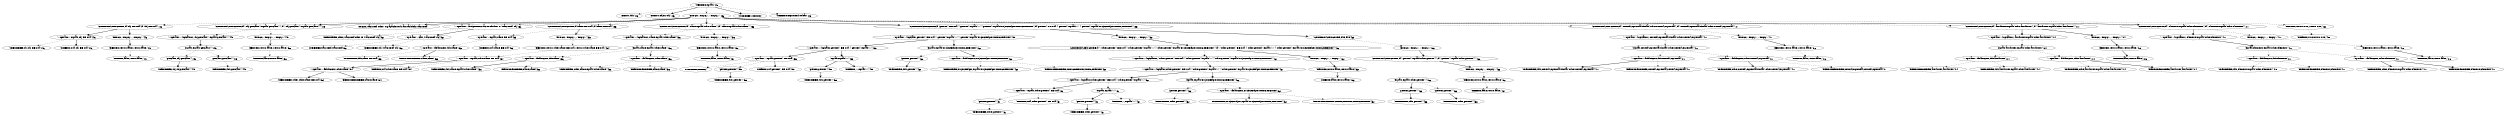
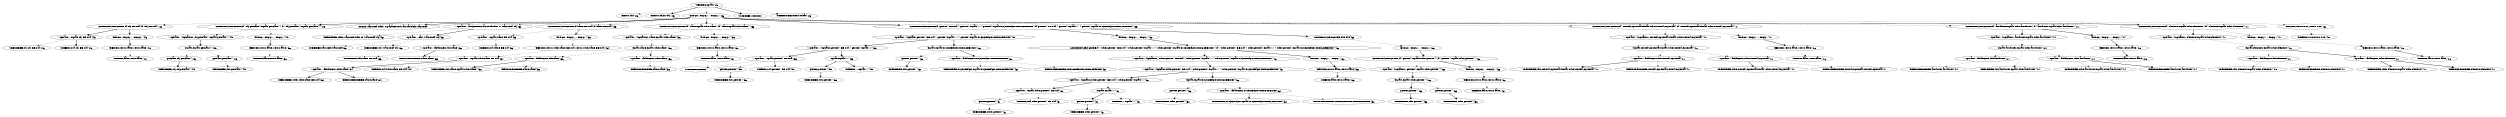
  digraph {
    edge [arrowhead=box style=dashed]
    n1 [label=<(METHOD,equals)<SUB>445</SUB>>]
    n2 [label=<(PARAM,this)<SUB>445</SUB>>]
    n3 [label=<(PARAM,Object obj)<SUB>445</SUB>>]
    n4 [label=<(BLOCK,&lt;empty&gt;,&lt;empty&gt;)<SUB>445</SUB>>]
    n5 [label=<(MODIFIER,VIRTUAL)>]
    n6 [label=<(METHOD_RETURN,boolean)<SUB>445</SUB>>]
    n7 [label=<(CONTROL_STRUCTURE,if (obj == null),if (obj == null))<SUB>446</SUB>>]
    n8 [label=<(CONTROL_STRUCTURE,if (!obj.getClass().equals(getClass())),if (!obj.getClass().equals(getClass())))<SUB>449</SUB>>]
    n9 [label=<(LOCAL,MacroDef other: org.apache.tools.ant.taskdefs.MacroDef)>]
    n10 [label=<(&lt;operator&gt;.assignment,MacroDef other = (MacroDef) obj)<SUB>452</SUB>>]
    n11 [label=<(CONTROL_STRUCTURE,if (name == null),if (name == null))<SUB>453</SUB>>]
    n12 [label=<(CONTROL_STRUCTURE,if (!name.equals(other.name)),if (!name.equals(other.name)))<SUB>456</SUB>>]
    n13 [label=<(CONTROL_STRUCTURE,if (getURI() == null || getURI().equals(&quot;&quot;) || getURI().equals(ProjectHelper.ANT_CORE_URI)),if (getURI() == null || getURI().equals(&quot;&quot;) || getURI().equals(ProjectHelper.ANT_CORE_URI)))<SUB>459</SUB>>]
    n14 [label=<(CONTROL_STRUCTURE,if (!nestedSequential.similar(other.nestedSequential)),if (!nestedSequential.similar(other.nestedSequential)))<SUB>471</SUB>>]
    n15 [label=<(CONTROL_STRUCTURE,if (!attributes.equals(other.attributes)),if (!attributes.equals(other.attributes)))<SUB>474</SUB>>]
    n16 [label=<(CONTROL_STRUCTURE,if (!elements.equals(other.elements)),if (!elements.equals(other.elements)))<SUB>477</SUB>>]
    n17 [label=<(RETURN,return true;,return true;)<SUB>480</SUB>>]
    n18 [label=<(MODIFIER,PUBLIC)>]
    n19 [label=<(&lt;operator&gt;.equals,obj == null)<SUB>446</SUB>>]
    n20 [label=<(BLOCK,&lt;empty&gt;,&lt;empty&gt;)<SUB>446</SUB>>]
    n21 [label=<(&lt;operator&gt;.logicalNot,!obj.getClass().equals(getClass()))<SUB>449</SUB>>]
    n22 [label=<(BLOCK,&lt;empty&gt;,&lt;empty&gt;)<SUB>449</SUB>>]
    n23 [label=<(IDENTIFIER,other,MacroDef other = (MacroDef) obj)<SUB>452</SUB>>]
    n24 [label=<(&lt;operator&gt;.cast,(MacroDef) obj)<SUB>452</SUB>>]
    n25 [label=<(&lt;operator&gt;.equals,name == null)<SUB>453</SUB>>]
    n26 [label=<(BLOCK,&lt;empty&gt;,&lt;empty&gt;)<SUB>453</SUB>>]
    n27 [label=<(&lt;operator&gt;.logicalNot,!name.equals(other.name))<SUB>456</SUB>>]
    n28 [label=<(BLOCK,&lt;empty&gt;,&lt;empty&gt;)<SUB>456</SUB>>]
    n29 [label=<(&lt;operator&gt;.logicalOr,getURI() == null || getURI().equals(&quot;&quot;) || getURI().equals(ProjectHelper.ANT_CORE_URI))<SUB>459</SUB>>]
    n30 [label=<(BLOCK,&lt;empty&gt;,&lt;empty&gt;)<SUB>460</SUB>>]
    n31 [label=<(CONTROL_STRUCTURE,else,else)<SUB>465</SUB>>]
    n32 [label=<(&lt;operator&gt;.logicalNot,!nestedSequential.similar(other.nestedSequential))<SUB>471</SUB>>]
    n33 [label=<(BLOCK,&lt;empty&gt;,&lt;empty&gt;)<SUB>471</SUB>>]
    n34 [label=<(&lt;operator&gt;.logicalNot,!attributes.equals(other.attributes))<SUB>474</SUB>>]
    n35 [label=<(BLOCK,&lt;empty&gt;,&lt;empty&gt;)<SUB>474</SUB>>]
    n36 [label=<(&lt;operator&gt;.logicalNot,!elements.equals(other.elements))<SUB>477</SUB>>]
    n37 [label=<(BLOCK,&lt;empty&gt;,&lt;empty&gt;)<SUB>477</SUB>>]
    n38 [label=<(LITERAL,true,return true;)<SUB>480</SUB>>]
    n39 [label=<(IDENTIFIER,obj,obj == null)<SUB>446</SUB>>]
    n40 [label=<(LITERAL,null,obj == null)<SUB>446</SUB>>]
    n41 [label=<(RETURN,return false;,return false;)<SUB>447</SUB>>]
    n42 [label=<(LITERAL,false,return false;)<SUB>447</SUB>>]
    n43 [label=<(equals,equals(getClass()))<SUB>449</SUB>>]
    n44 [label=<(RETURN,return false;,return false;)<SUB>450</SUB>>]
    n45 [label=<(getClass,obj.getClass())<SUB>449</SUB>>]
    n46 [label=<(getClass,getClass())<SUB>449</SUB>>]
    n47 [label=<(IDENTIFIER,obj,obj.getClass())<SUB>449</SUB>>]
    n48 [label=<(IDENTIFIER,this,getClass())<SUB>449</SUB>>]
    n49 [label=<(LITERAL,false,return false;)<SUB>450</SUB>>]
    n50 [label=<(TYPE_REF,MacroDef,MacroDef)<SUB>452</SUB>>]
    n51 [label=<(IDENTIFIER,obj,(MacroDef) obj)<SUB>452</SUB>>]
    n52 [label=<(&lt;operator&gt;.fieldAccess,this.name)<SUB>453</SUB>>]
    n53 [label=<(LITERAL,null,name == null)<SUB>453</SUB>>]
    n54 [label=<(RETURN,return other.name == null;,return other.name == null;)<SUB>454</SUB>>]
    n55 [label=<(IDENTIFIER,this,name == null)<SUB>453</SUB>>]
    n56 [label=<(FIELD_IDENTIFIER,name,name)<SUB>453</SUB>>]
    n57 [label=<(&lt;operator&gt;.equals,other.name == null)<SUB>454</SUB>>]
    n58 [label=<(&lt;operator&gt;.fieldAccess,other.name)<SUB>454</SUB>>]
    n59 [label=<(LITERAL,null,other.name == null)<SUB>454</SUB>>]
    n60 [label=<(IDENTIFIER,other,other.name == null)<SUB>454</SUB>>]
    n61 [label=<(FIELD_IDENTIFIER,name,name)<SUB>454</SUB>>]
    n62 [label=<(equals,name.equals(other.name))<SUB>456</SUB>>]
    n63 [label=<(RETURN,return false;,return false;)<SUB>457</SUB>>]
    n64 [label=<(&lt;operator&gt;.fieldAccess,this.name)<SUB>456</SUB>>]
    n65 [label=<(&lt;operator&gt;.fieldAccess,other.name)<SUB>456</SUB>>]
    n66 [label=<(IDENTIFIER,this,name.equals(other.name))<SUB>456</SUB>>]
    n67 [label=<(FIELD_IDENTIFIER,name,name)<SUB>456</SUB>>]
-   n68 [label=<(IDENTIFIER,other,name.equals(other.name))<SUB>456</SUB>>]
    n69 [label=<(FIELD_IDENTIFIER,name,name)<SUB>456</SUB>>]
    n70 [label=<(LITERAL,false,return false;)<SUB>457</SUB>>]
    n71 [label=<(&lt;operator&gt;.logicalOr,getURI() == null || getURI().equals(&quot;&quot;))<SUB>459</SUB>>]
    n72 [label=<(equals,equals(ProjectHelper.ANT_CORE_URI))<SUB>460</SUB>>]
    n73 [label=<(CONTROL_STRUCTURE,if (!(other.getURI() == null || other.getURI().equals(&quot;&quot;) || other.getURI().equals(ProjectHelper.ANT_CORE_URI))),if (!(other.getURI() == null || other.getURI().equals(&quot;&quot;) || other.getURI().equals(ProjectHelper.ANT_CORE_URI))))<SUB>461</SUB>>]
    n74 [label=<(BLOCK,&lt;empty&gt;,&lt;empty&gt;)<SUB>465</SUB>>]
    n75 [label=<(&lt;operator&gt;.equals,getURI() == null)<SUB>459</SUB>>]
    n76 [label=<(equals,equals(&quot;&quot;))<SUB>459</SUB>>]
    n77 [label=<(getURI,getURI())<SUB>460</SUB>>]
    n78 [label=<(&lt;operator&gt;.fieldAccess,ProjectHelper.ANT_CORE_URI)<SUB>460</SUB>>]
    n79 [label=<(getURI,getURI())<SUB>459</SUB>>]
    n80 [label=<(LITERAL,null,getURI() == null)<SUB>459</SUB>>]
    n81 [label=<(getURI,getURI())<SUB>459</SUB>>]
    n82 [label=<(LITERAL,&quot;&quot;,equals(&quot;&quot;))<SUB>459</SUB>>]
    n83 [label=<(IDENTIFIER,this,getURI())<SUB>459</SUB>>]
    n84 [label=<(IDENTIFIER,this,getURI())<SUB>459</SUB>>]
    n85 [label=<(IDENTIFIER,this,getURI())<SUB>460</SUB>>]
    n86 [label=<(IDENTIFIER,ProjectHelper,equals(ProjectHelper.ANT_CORE_URI))<SUB>460</SUB>>]
    n87 [label=<(FIELD_IDENTIFIER,ANT_CORE_URI,ANT_CORE_URI)<SUB>460</SUB>>]
    n88 [label=<(&lt;operator&gt;.logicalNot,!(other.getURI() == null || other.getURI().equals(&quot;&quot;) || other.getURI().equals(ProjectHelper.ANT_CORE_URI)))<SUB>461</SUB>>]
    n89 [label=<(BLOCK,&lt;empty&gt;,&lt;empty&gt;)<SUB>462</SUB>>]
    n90 [label=<(&lt;operator&gt;.logicalOr,other.getURI() == null || other.getURI().equals(&quot;&quot;) || other.getURI().equals(ProjectHelper.ANT_CORE_URI))<SUB>461</SUB>>]
    n91 [label=<(RETURN,return false;,return false;)<SUB>463</SUB>>]
    n92 [label=<(&lt;operator&gt;.logicalOr,other.getURI() == null || other.getURI().equals(&quot;&quot;))<SUB>461</SUB>>]
    n93 [label=<(equals,equals(ProjectHelper.ANT_CORE_URI))<SUB>462</SUB>>]
    n94 [label=<(&lt;operator&gt;.equals,other.getURI() == null)<SUB>461</SUB>>]
    n95 [label=<(equals,equals(&quot;&quot;))<SUB>461</SUB>>]
    n96 [label=<(getURI,getURI())<SUB>462</SUB>>]
    n97 [label=<(&lt;operator&gt;.fieldAccess,ProjectHelper.ANT_CORE_URI)<SUB>462</SUB>>]
    n98 [label=<(getURI,getURI())<SUB>461</SUB>>]
    n99 [label=<(LITERAL,null,other.getURI() == null)<SUB>461</SUB>>]
    n100 [label=<(getURI,getURI())<SUB>461</SUB>>]
    n101 [label=<(LITERAL,&quot;&quot;,equals(&quot;&quot;))<SUB>461</SUB>>]
    n102 [label=<(IDENTIFIER,other,getURI())<SUB>461</SUB>>]
    n103 [label=<(IDENTIFIER,other,getURI())<SUB>461</SUB>>]
    n104 [label=<(IDENTIFIER,other,getURI())<SUB>462</SUB>>]
    n105 [label=<(IDENTIFIER,ProjectHelper,equals(ProjectHelper.ANT_CORE_URI))<SUB>462</SUB>>]
    n106 [label=<(FIELD_IDENTIFIER,ANT_CORE_URI,ANT_CORE_URI)<SUB>462</SUB>>]
    n107 [label=<(LITERAL,false,return false;)<SUB>463</SUB>>]
    n108 [label=<(CONTROL_STRUCTURE,if (!getURI().equals(other.getURI())),if (!getURI().equals(other.getURI())))<SUB>466</SUB>>]
+   n109 [label=<(&lt;operator&gt;.logicalNot,!getURI().equals(other.getURI()))<SUB>466</SUB>>]
    n110 [label=<(BLOCK,&lt;empty&gt;,&lt;empty&gt;)<SUB>466</SUB>>]
    n111 [label=<(equals,equals(other.getURI()))<SUB>466</SUB>>]
    n112 [label=<(RETURN,return false;,return false;)<SUB>467</SUB>>]
    n113 [label=<(getURI,getURI())<SUB>466</SUB>>]
    n114 [label=<(getURI,getURI())<SUB>466</SUB>>]
    n115 [label=<(IDENTIFIER,this,getURI())<SUB>466</SUB>>]
    n116 [label=<(IDENTIFIER,other,getURI())<SUB>466</SUB>>]
    n117 [label=<(LITERAL,false,return false;)<SUB>467</SUB>>]
    n118 [label=<(similar,nestedSequential.similar(other.nestedSequential))<SUB>471</SUB>>]
    n119 [label=<(RETURN,return false;,return false;)<SUB>472</SUB>>]
    n120 [label=<(&lt;operator&gt;.fieldAccess,this.nestedSequential)<SUB>471</SUB>>]
    n121 [label=<(&lt;operator&gt;.fieldAccess,other.nestedSequential)<SUB>471</SUB>>]
    n122 [label=<(IDENTIFIER,this,nestedSequential.similar(other.nestedSequential))<SUB>471</SUB>>]
    n123 [label=<(FIELD_IDENTIFIER,nestedSequential,nestedSequential)<SUB>471</SUB>>]
    n124 [label=<(IDENTIFIER,other,nestedSequential.similar(other.nestedSequential))<SUB>471</SUB>>]
    n125 [label=<(FIELD_IDENTIFIER,nestedSequential,nestedSequential)<SUB>471</SUB>>]
    n126 [label=<(LITERAL,false,return false;)<SUB>472</SUB>>]
    n127 [label=<(equals,attributes.equals(other.attributes))<SUB>474</SUB>>]
    n128 [label=<(RETURN,return false;,return false;)<SUB>475</SUB>>]
    n129 [label=<(&lt;operator&gt;.fieldAccess,this.attributes)<SUB>474</SUB>>]
    n130 [label=<(&lt;operator&gt;.fieldAccess,other.attributes)<SUB>474</SUB>>]
    n131 [label=<(IDENTIFIER,this,attributes.equals(other.attributes))<SUB>474</SUB>>]
    n132 [label=<(FIELD_IDENTIFIER,attributes,attributes)<SUB>474</SUB>>]
    n133 [label=<(IDENTIFIER,other,attributes.equals(other.attributes))<SUB>474</SUB>>]
    n134 [label=<(FIELD_IDENTIFIER,attributes,attributes)<SUB>474</SUB>>]
    n135 [label=<(LITERAL,false,return false;)<SUB>475</SUB>>]
    n136 [label=<(equals,elements.equals(other.elements))<SUB>477</SUB>>]
    n137 [label=<(RETURN,return false;,return false;)<SUB>478</SUB>>]
    n138 [label=<(&lt;operator&gt;.fieldAccess,this.elements)<SUB>477</SUB>>]
    n139 [label=<(&lt;operator&gt;.fieldAccess,other.elements)<SUB>477</SUB>>]
    n140 [label=<(IDENTIFIER,this,elements.equals(other.elements))<SUB>479</SUB>>]
    n141 [label=<(FIELD_IDENTIFIER,elements,elements)<SUB>477</SUB>>]
    n142 [label=<(IDENTIFIER,other,elements.equals(other.elements))<SUB>477</SUB>>]
    n143 [label=<(FIELD_IDENTIFIER,elements,elements)<SUB>477</SUB>>]
    n144 [label=<(LITERAL,false,return false;)<SUB>478</SUB>>]
    n1 -> n2 [arrowhead=vee]
    n1 -> n3 [arrowhead=vee style=bold]
    n1 -> n4 [arrowhead=vee]
    n1 -> n5 [style=bold]
    n1 -> n6
    n4 -> n7
    n4 -> n8 [style=bold]
    n4 -> n9 [arrowhead=vee style=bold]
    n4 -> n10 [arrowhead=vee]
    n4 -> n11 [arrowhead=vee]
    n4 -> n12 [arrowhead=vee style=bold]
    n4 -> n13 [arrowhead=vee style=bold]
    n4 -> n14 [arrowhead=vee]
    n4 -> n15
    n4 -> n16 [arrowhead=vee style=bold]
    n4 -> n17 [arrowhead=vee]
    n7 -> n19 [style=bold]
    n7 -> n20 [arrowhead=vee style=bold]
    n8 -> n21
    n8 -> n22 [arrowhead=vee]
    n10 -> n23 [arrowhead=vee]
    n10 -> n24 [style=bold]
    n11 -> n25 [arrowhead=vee]
    n11 -> n26 [arrowhead=vee style=bold]
    n12 -> n27 [arrowhead=vee]
    n12 -> n28
    n13 -> n29 [arrowhead=vee]
    n13 -> n30 [style=bold]
    n13 -> n31 [arrowhead=vee style=bold]
    n14 -> n32 [arrowhead=vee]
    n14 -> n33
    n15 -> n34 [style=bold]
    n15 -> n35 [style=bold]
    n16 -> n36 [style=bold]
    n16 -> n37 [arrowhead=vee]
    n17 -> n38
    n19 -> n39 [arrowhead=vee]
    n19 -> n40 [style=bold]
    n20 -> n41 [arrowhead=vee style=bold]
    n21 -> n43 [style=bold]
    n22 -> n44 [arrowhead=vee style=bold]
    n24 -> n50 [arrowhead=vee]
    n24 -> n51
    n25 -> n52 [arrowhead=vee]
    n25 -> n53 [arrowhead=vee]
    n26 -> n54 [arrowhead=vee]
    n27 -> n62 [arrowhead=vee]
    n28 -> n63 [arrowhead=vee]
    n29 -> n71 [style=bold]
    n29 -> n72 [style=bold]
    n30 -> n73 [style=bold]
    n31 -> n74
    n32 -> n118 [arrowhead=vee]
    n33 -> n119 [arrowhead=vee style=bold]
    n34 -> n127
    n35 -> n128 [style=bold]
-   n36 -> n136 [style=bold]
+   n36 -> n136
    n37 -> n137
    n41 -> n42 [arrowhead=vee]
    n43 -> n45 [arrowhead=vee]
    n43 -> n46
    n44 -> n49 [arrowhead=vee]
    n45 -> n47 [style=bold]
    n46 -> n48
    n52 -> n55 [arrowhead=vee]
    n52 -> n56 [arrowhead=vee style=bold]
    n54 -> n57
    n57 -> n58 [arrowhead=vee style=bold]
    n57 -> n59
    n58 -> n60 [arrowhead=vee style=bold]
    n58 -> n61 [arrowhead=vee style=bold]
    n62 -> n64
    n62 -> n65 [arrowhead=vee style=bold]
    n63 -> n70 [style=bold]
    n64 -> n66 [style=bold]
    n64 -> n67
-   n65 -> n68
    n65 -> n69 [arrowhead=vee]
    n71 -> n75 [arrowhead=vee style=bold]
    n71 -> n76 [style=bold]
    n72 -> n77
    n72 -> n78 [style=bold]
    n73 -> n88
    n73 -> n89 [style=bold]
    n74 -> n108 [style=bold]
    n75 -> n18
    n75 -> n79 [arrowhead=vee]
    n75 -> n80 [style=bold]
    n76 -> n81 [arrowhead=vee style=bold]
    n76 -> n82 [arrowhead=vee style=bold]
    n77 -> n85 [style=bold]
    n78 -> n86 [arrowhead=vee]
    n78 -> n87 [arrowhead=vee]
    n79 -> n83 [style=bold]
    n81 -> n84 [arrowhead=vee style=bold]
    n88 -> n90 [style=bold]
    n89 -> n91 [style=bold]
    n90 -> n92 [style=bold]
    n90 -> n93 [style=bold]
    n91 -> n107 [arrowhead=vee style=bold]
    n92 -> n94 [style=bold]
    n92 -> n95
    n93 -> n96 [arrowhead=vee]
    n93 -> n97
    n94 -> n98 [arrowhead=vee]
    n94 -> n99 [arrowhead=vee]
    n95 -> n100 [style=bold]
    n95 -> n101
    n96 -> n104
    n97 -> n105 [arrowhead=vee style=bold]
    n97 -> n106 [arrowhead=vee]
    n98 -> n102
    n100 -> n103 [style=bold]
+   n108 -> n109 [arrowhead=vee]
    n108 -> n110 [arrowhead=vee style=bold]
+   n109 -> n111 [style=bold]
    n110 -> n112
    n111 -> n113 [style=bold]
    n111 -> n114 [arrowhead=vee]
    n112 -> n117 [arrowhead=vee]
    n113 -> n115 [style=bold]
    n114 -> n116 [style=bold]
    n118 -> n120 [arrowhead=vee]
    n118 -> n121 [arrowhead=vee]
    n119 -> n126
    n120 -> n122 [style=bold]
    n120 -> n123 [arrowhead=vee]
    n121 -> n124 [arrowhead=vee style=bold]
    n121 -> n125
    n127 -> n129 [arrowhead=vee]
    n127 -> n130
    n128 -> n135 [style=bold]
-   n129 -> n131
+   n127 -> n131
    n129 -> n132 [arrowhead=vee]
    n130 -> n133 [arrowhead=vee]
    n130 -> n134 [style=bold]
    n136 -> n138 [arrowhead=vee]
-   n136 -> n139 [arrowhead=vee]
+   n136 -> n139 [arrowhead=vee style=bold]
    n137 -> n144 [arrowhead=vee style=bold]
    n138 -> n140 [arrowhead=vee]
    n138 -> n141
    n139 -> n142 [arrowhead=vee style=bold]
    n139 -> n143 [style=bold]
  }
